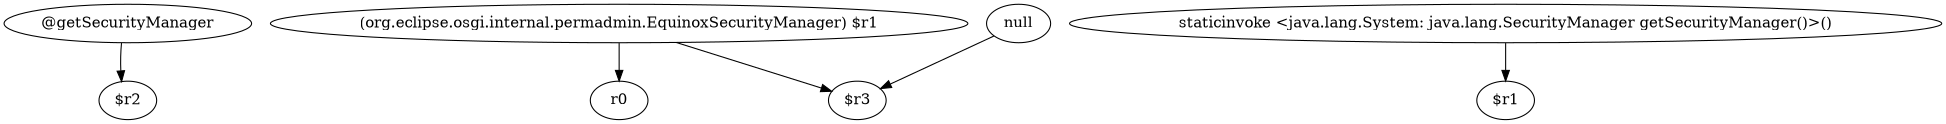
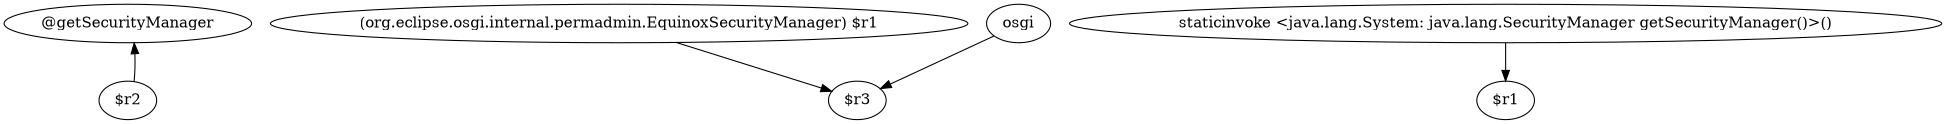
  digraph {
    n1 [label="@getSecurityManager"]
    n2 [label="$r2"]
-   n3 [label=r0]
    n4 [label="$r3"]
    n5 [label="(org.eclipse.osgi.internal.permadmin.EquinoxSecurityManager) $r1"]
-   n6 [label=null]
+   n6 [label=osgi]
    n7 [label="staticinvoke <java.lang.System: java.lang.SecurityManager getSecurityManager()>()"]
    n8 [label="$r1"]
-   n1 -> n2
-   n5 -> n3
+   n2 -> n1
    n5 -> n4
    n6 -> n4
    n7 -> n8
  }
